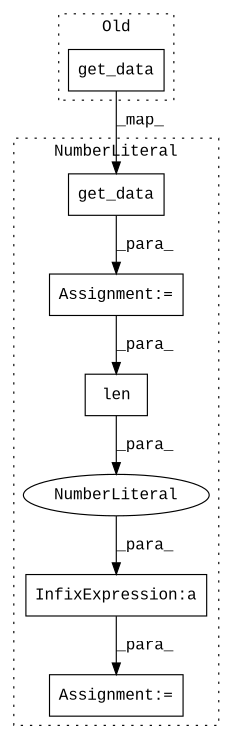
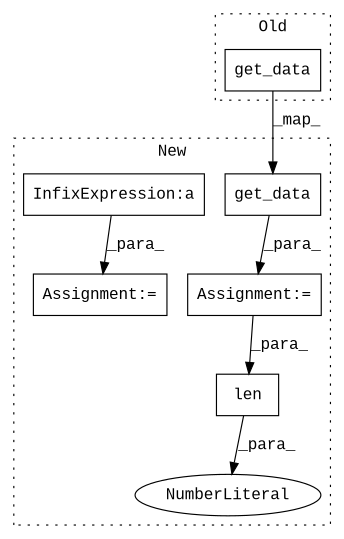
  digraph {
    fontname="Liberation Mono"
    node [a=32 fontname="Liberation Mono" l=1 shape=box]
    edge [fontname="Liberation Mono"]
    n1 [l=10 label=get_data s=2378]
    n2 [a=7 label="Assignment:=" s=2359]
    n3 [a=7 label="Assignment:=" s=2448]
    n4 [a=27 l=3 label="InfixExpression:a" s=2487]
    n5 [a=34 label=NumberLiteral s=2490 shape=ellipse]
    n6 [l="4,1" label=len s="2477,2486"]
    n7 [l=10 label=get_data s=2356]
    subgraph cluster_1 {
-     label=NumberLiteral
+     label=New
      style=dotted
      n1
      n2
      n3
      n4
      n5
      n6
    }
    subgraph cluster_2 {
      label=Old
      style=dotted
      n7
    }
    n1 -> n2 [label=_para_]
    n2 -> n6 [label=_para_]
    n4 -> n3 [label=_para_]
-   n5 -> n4 [label=_para_]
    n6 -> n5 [label=_para_]
    n7 -> n1 [label=_map_]
  }
